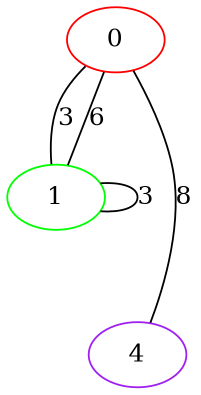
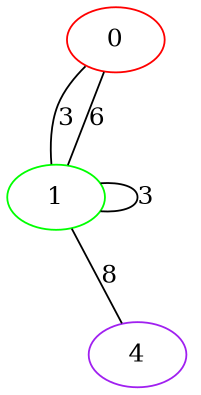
  graph {
    0 [color=red weight=1]
    1 [color=green weight=2]
    n3 [color=purple label=4 weight=4]
    0 -- 1 [label=3]
    0 -- 1 [label=6]
-   0 -- n3 [label=8]
+   1 -- n3 [label=8]
    1 -- 1 [label=3]
  }
